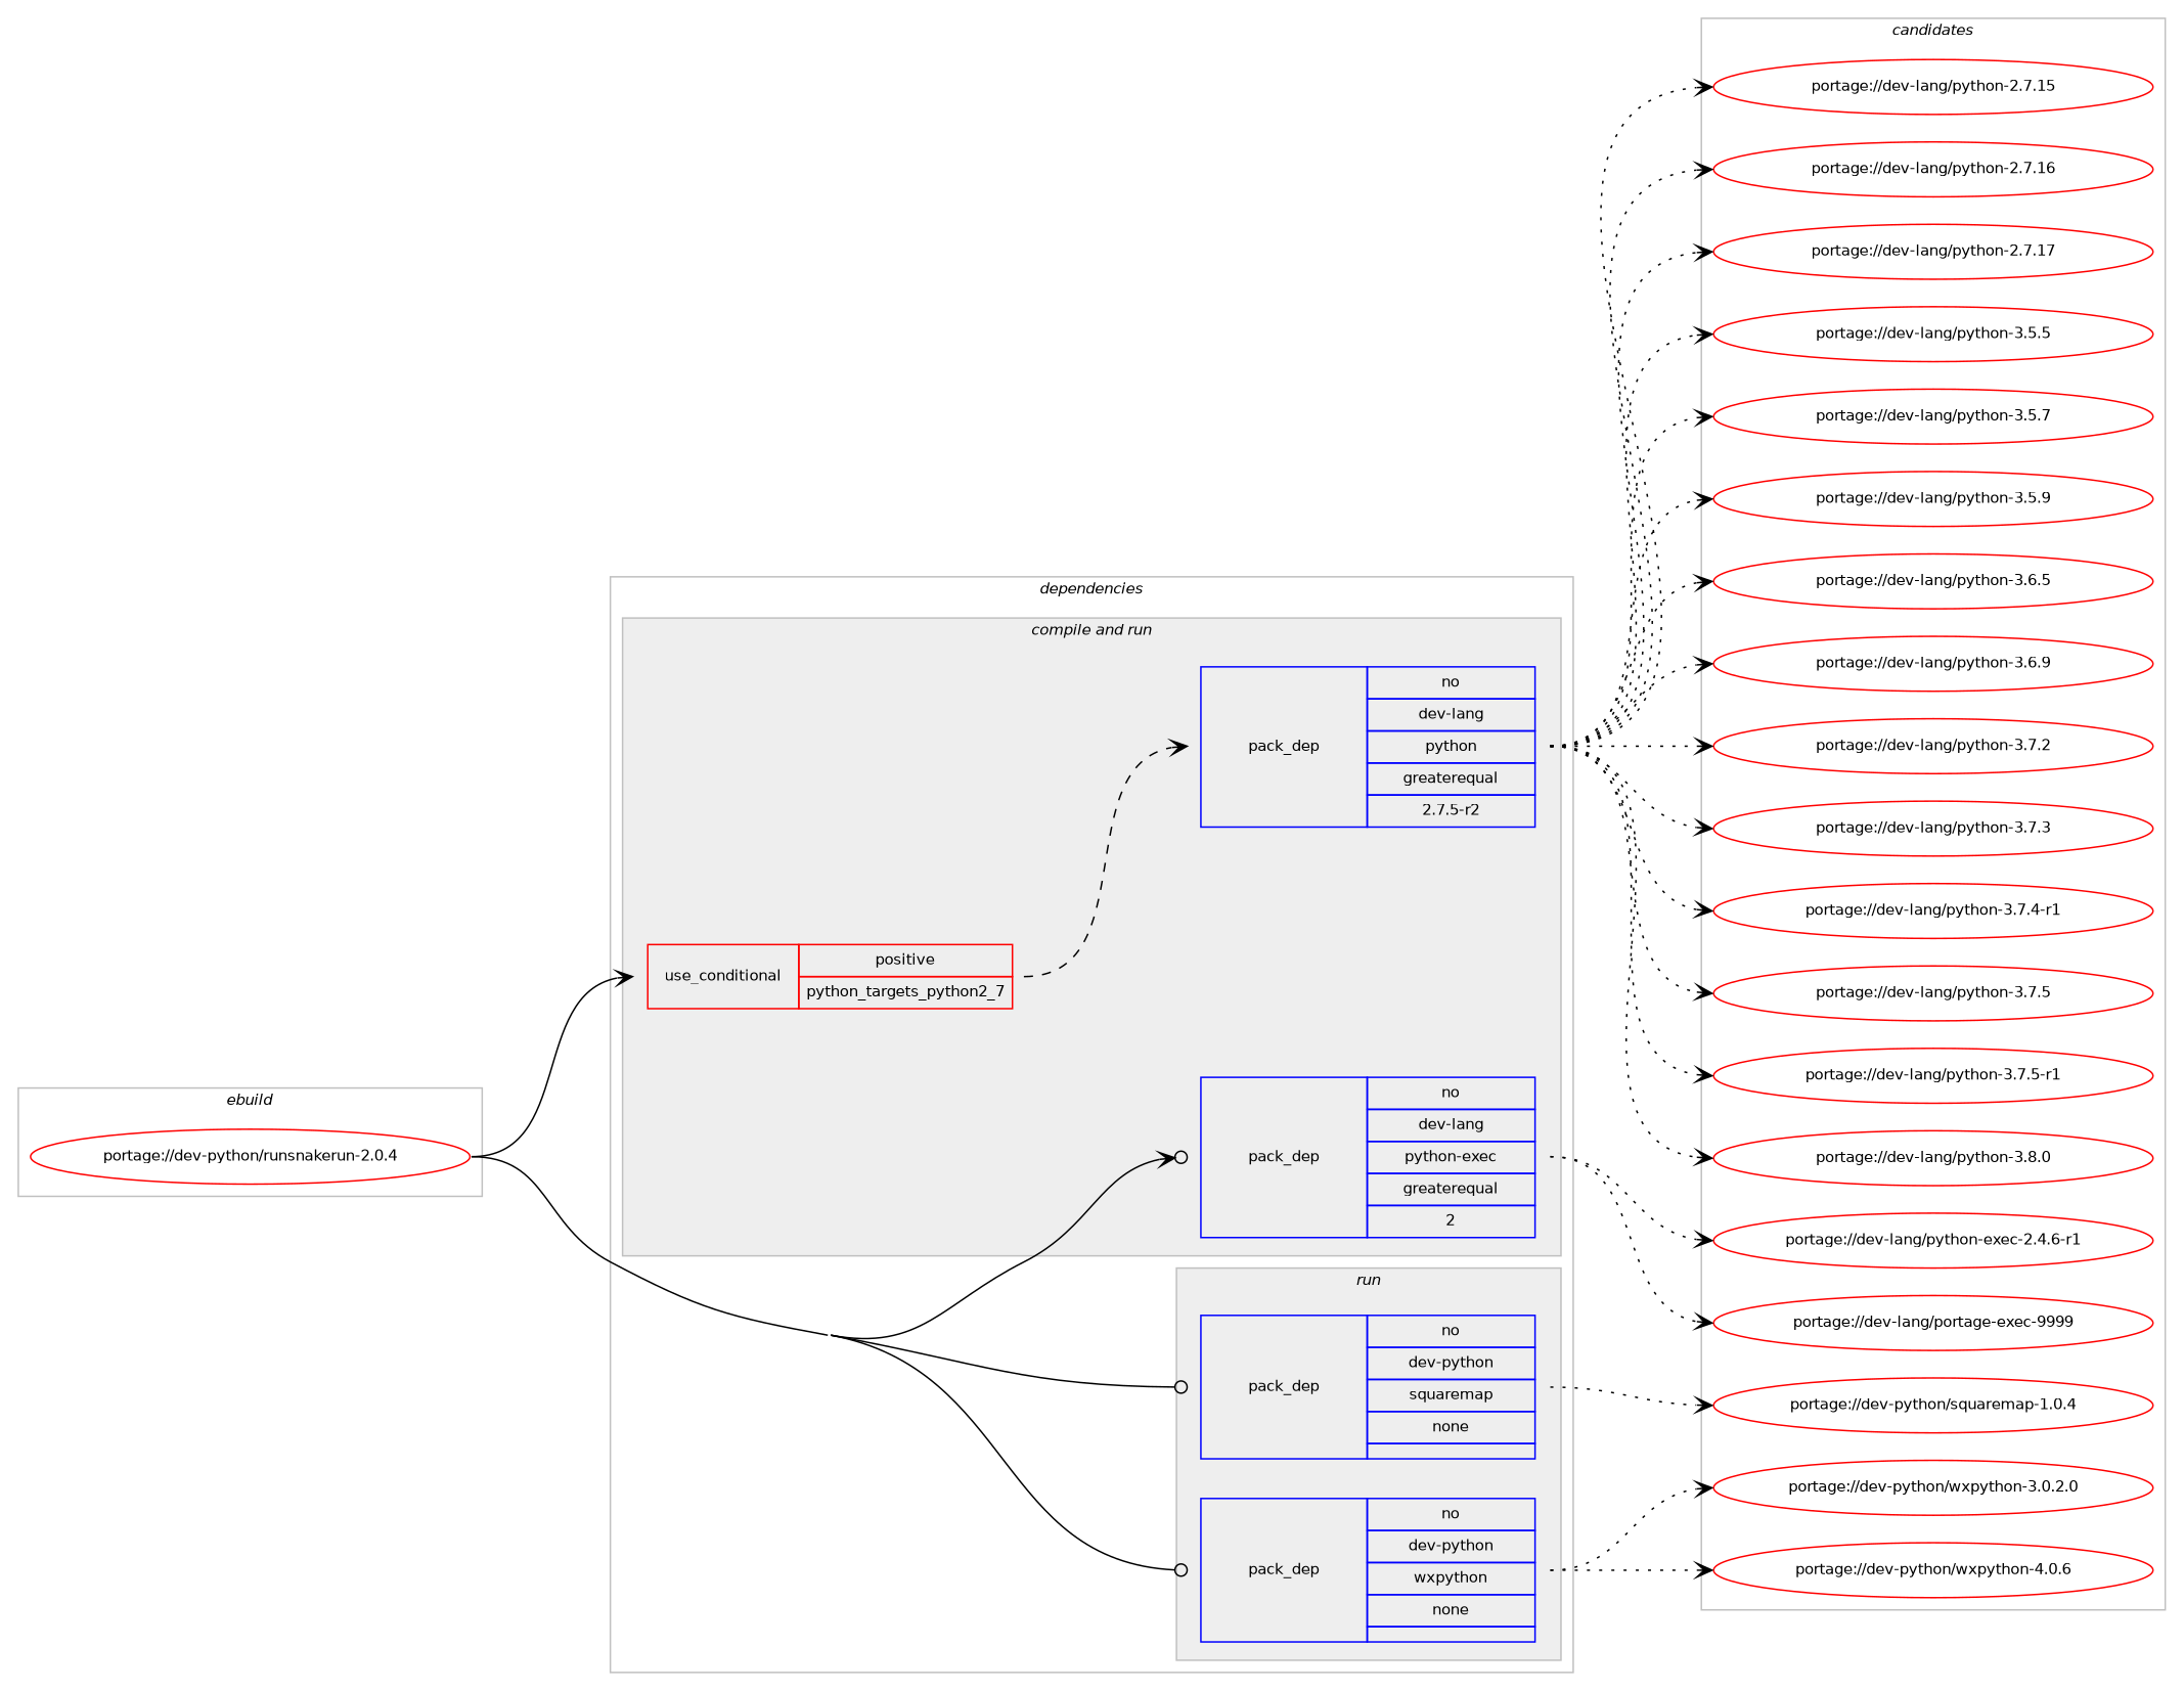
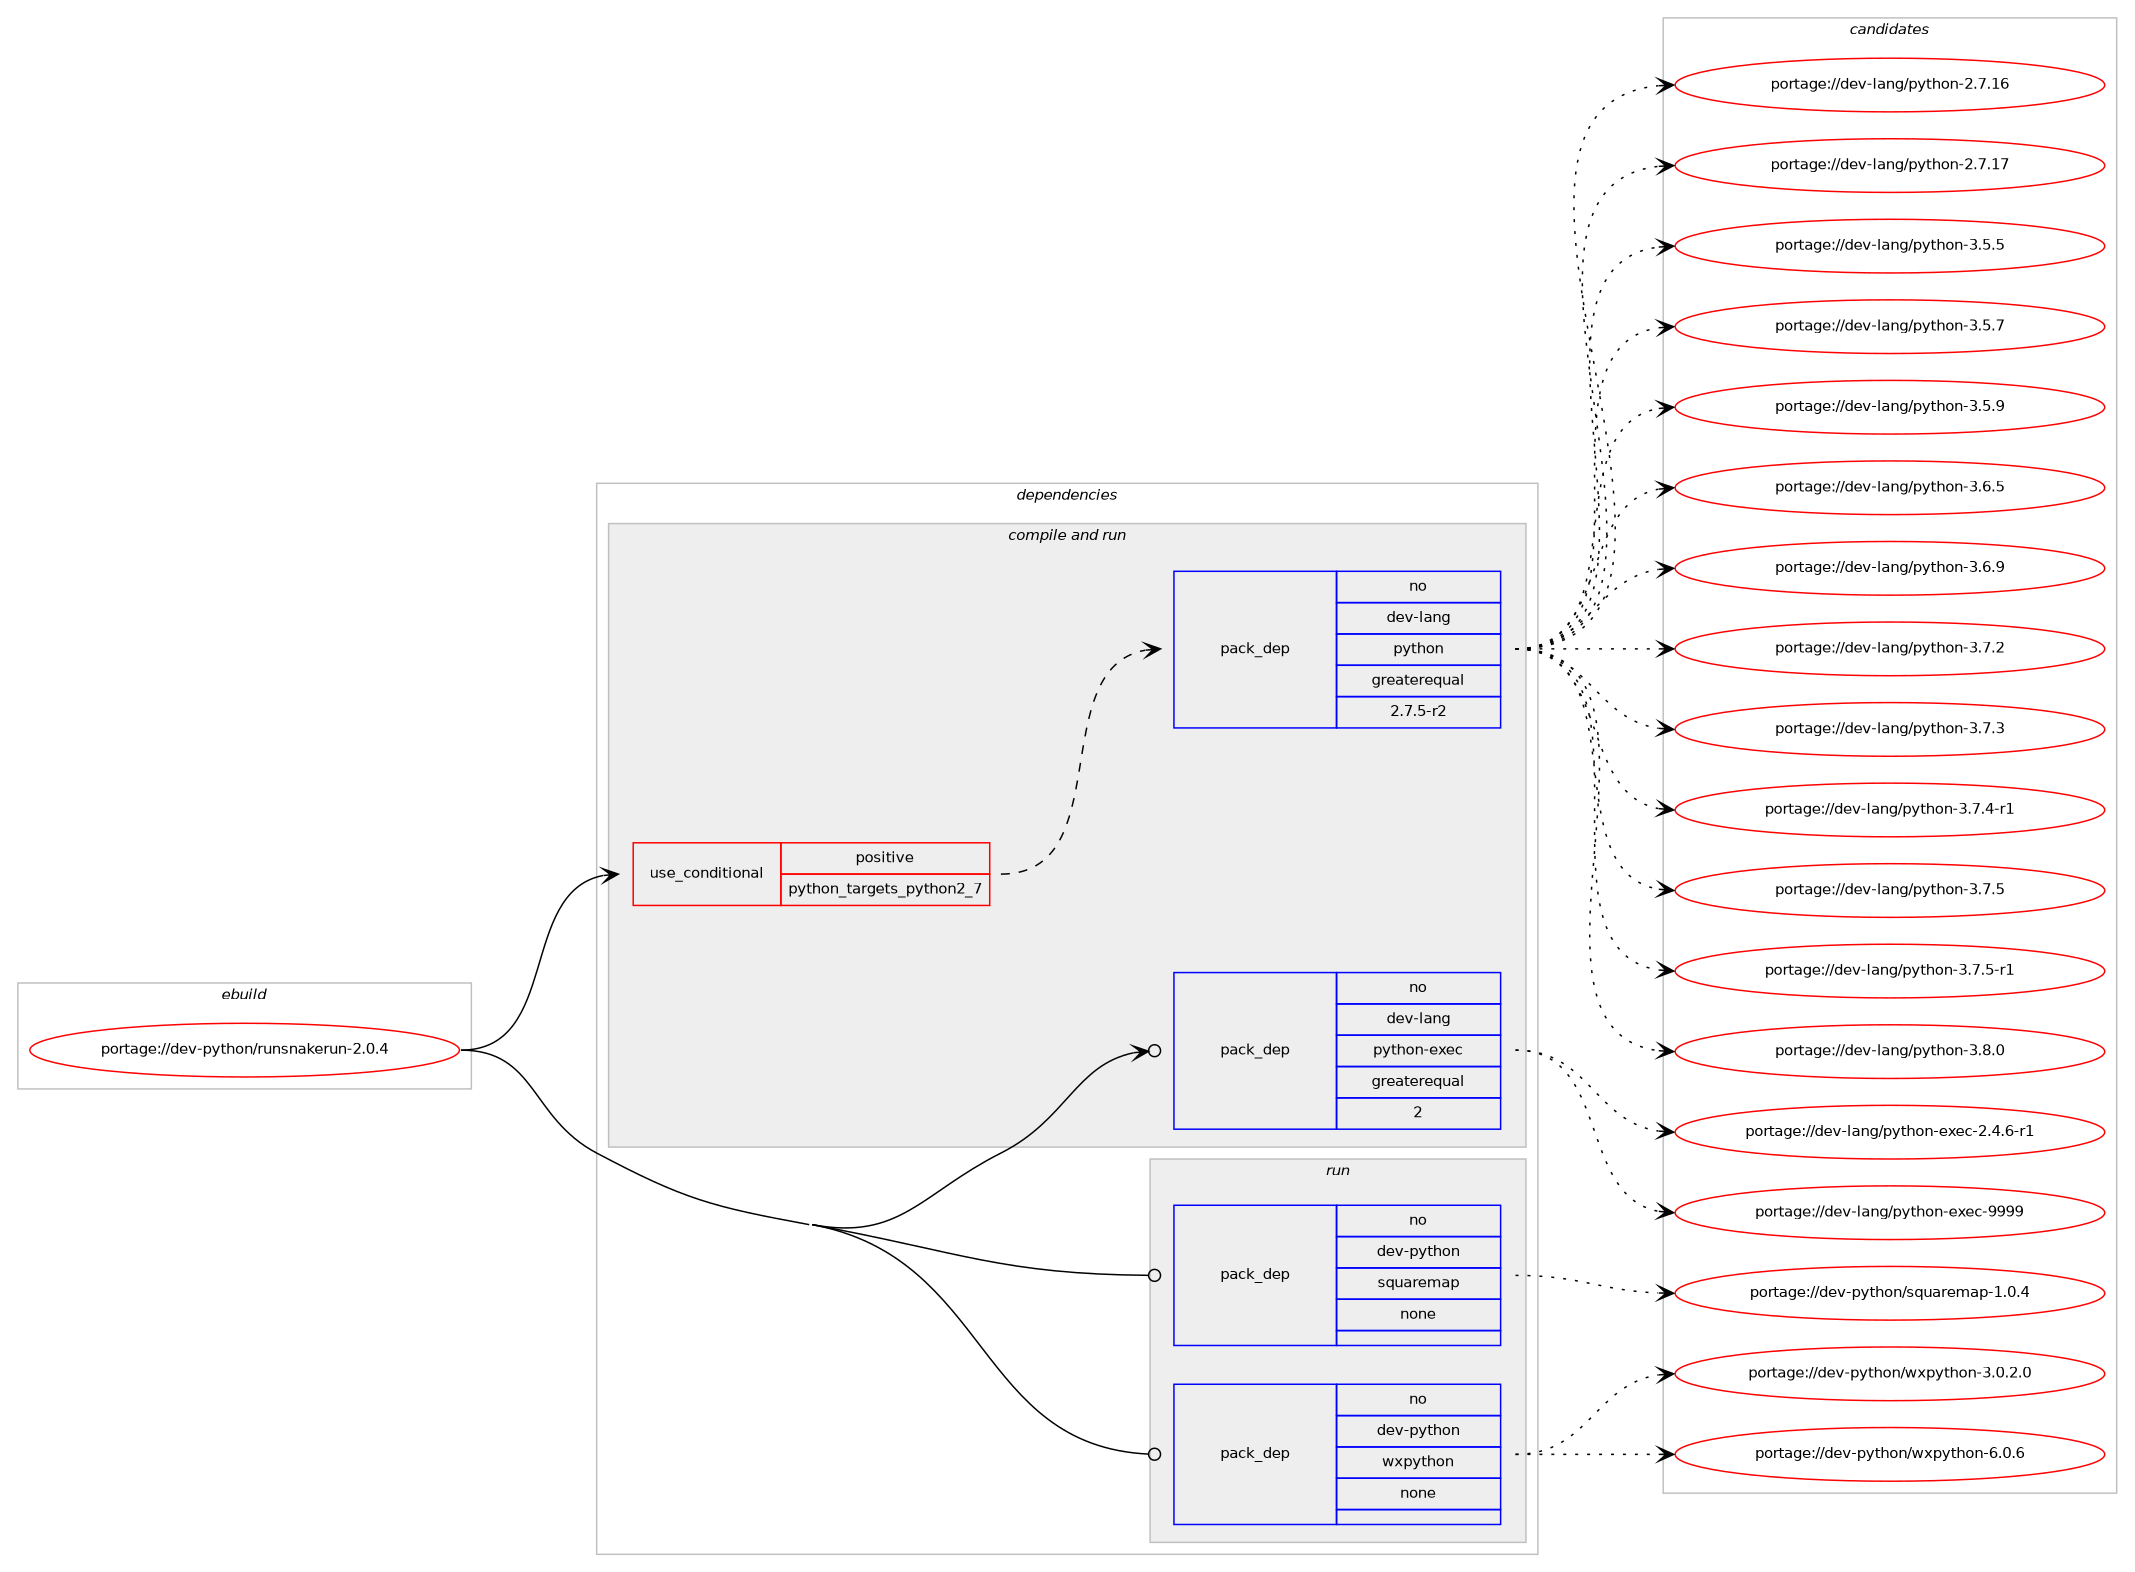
  digraph {
    compound=true
    concentrate=true
    fontname=Helvetica
    fontsize=10
    newrank=true
    rankdir=LR
    ranksep=1.5
    node [color=red fontname=Helvetica fontsize=10]
    edge [arrowhead=vee headport=w style=dotted tailport=e weight=100]
    n1 [label="portage://dev-python/runsnakerun-2.0.4" width=4]
    n2 [color=blue label=<<TABLE BORDER="0" CELLBORDER="1" CELLSPACING="0" CELLPADDING="4" WIDTH="220"><TR><TD ROWSPAN="6" CELLPADDING="30">pack_dep</TD></TR><TR><TD WIDTH="110">no</TD></TR><TR><TD>dev-lang</TD></TR><TR><TD>python</TD></TR><TR><TD>greaterequal</TD></TR><TR><TD>2.7.5-r2</TD></TR></TABLE>> shape=none]
    n3 [label=<<TABLE BORDER="0" CELLBORDER="1" CELLSPACING="0" CELLPADDING="4"><TR><TD ROWSPAN="3" CELLPADDING="10">use_conditional</TD></TR><TR><TD>positive</TD></TR><TR><TD>python_targets_python2_7</TD></TR></TABLE>> shape=none]
    n4 [color=blue label=<<TABLE BORDER="0" CELLBORDER="1" CELLSPACING="0" CELLPADDING="4" WIDTH="220"><TR><TD ROWSPAN="6" CELLPADDING="30">pack_dep</TD></TR><TR><TD WIDTH="110">no</TD></TR><TR><TD>dev-lang</TD></TR><TR><TD>python-exec</TD></TR><TR><TD>greaterequal</TD></TR><TR><TD>2</TD></TR></TABLE>> shape=none]
    n5 [color=blue label=<<TABLE BORDER="0" CELLBORDER="1" CELLSPACING="0" CELLPADDING="4" WIDTH="220"><TR><TD ROWSPAN="6" CELLPADDING="30">pack_dep</TD></TR><TR><TD WIDTH="110">no</TD></TR><TR><TD>dev-python</TD></TR><TR><TD>squaremap</TD></TR><TR><TD>none</TD></TR><TR><TD></TD></TR></TABLE>> shape=none]
    n6 [color=blue label=<<TABLE BORDER="0" CELLBORDER="1" CELLSPACING="0" CELLPADDING="4" WIDTH="220"><TR><TD ROWSPAN="6" CELLPADDING="30">pack_dep</TD></TR><TR><TD WIDTH="110">no</TD></TR><TR><TD>dev-python</TD></TR><TR><TD>wxpython</TD></TR><TR><TD>none</TD></TR><TR><TD></TD></TR></TABLE>> shape=none]
-   n7 [label="portage://dev-lang/python-2.7.15" width=4]
    n8 [label="portage://dev-lang/python-2.7.16" width=4]
    n9 [label="portage://dev-lang/python-2.7.17" width=4]
    n10 [label="portage://dev-lang/python-3.5.5" width=4]
    n11 [label="portage://dev-lang/python-3.5.7" width=4]
    n12 [label="portage://dev-lang/python-3.5.9" width=4]
    n13 [label="portage://dev-lang/python-3.6.5" width=4]
    n14 [label="portage://dev-lang/python-3.6.9" width=4]
    n15 [label="portage://dev-lang/python-3.7.2" width=4]
    n16 [label="portage://dev-lang/python-3.7.3" width=4]
    n17 [label="portage://dev-lang/python-3.7.4-r1" width=4]
    n18 [label="portage://dev-lang/python-3.7.5" width=4]
    n19 [label="portage://dev-lang/python-3.7.5-r1" width=4]
    n20 [label="portage://dev-lang/python-3.8.0" width=4]
    n21 [label="portage://dev-lang/python-exec-2.4.6-r1" width=4]
-   n22 [label="portage://dev-lang/portage-exec-9999" width=4]
+   n22 [label="portage://dev-lang/python-exec-9999" width=4]
    n23 [label="portage://dev-python/squaremap-1.0.4" width=4]
    n24 [label="portage://dev-python/wxpython-3.0.2.0" width=4]
-   n25 [label="portage://dev-python/wxpython-4.0.6" width=4]
+   n25 [label="portage://dev-python/wxpython-6.0.6" width=4]
    subgraph cluster_1 {
      color=gray
      label=<<i>ebuild</i>>
      rank=same
      n1
    }
    subgraph cluster_2 {
      color=gray
      label=<<i>dependencies</i>>
      subgraph cluster_3 {
        color=gray
        fillcolor="#eeeeee"
        label=<<i>compile</i>>
        style=filled
      }
      subgraph cluster_4 {
        color=gray
        fillcolor="#eeeeee"
        label=<<i>compile and run</i>>
        style=filled
        subgraph sub_5 {
          color=gray
          fillcolor="#eeeeee"
          label=<<i>compile and run</i>>
          style=filled
          n3
          subgraph sub_6 {
            color=gray
            fillcolor="#eeeeee"
            label=<<i>compile and run</i>>
            style=filled
            n2
          }
        }
        subgraph sub_7 {
          color=gray
          fillcolor="#eeeeee"
          label=<<i>compile and run</i>>
          style=filled
          n4
        }
      }
      subgraph cluster_8 {
        color=gray
        fillcolor="#eeeeee"
        label=<<i>run</i>>
        style=filled
        subgraph sub_9 {
          color=gray
          fillcolor="#eeeeee"
          label=<<i>run</i>>
          style=filled
          n5
        }
        subgraph sub_10 {
          color=gray
          fillcolor="#eeeeee"
          label=<<i>run</i>>
          style=filled
          n6
        }
      }
    }
    subgraph cluster_11 {
      color=gray
      label=<<i>candidates</i>>
      rank=same
      subgraph sub_12 {
        color=black
        label=<<i>candidates</i>>
        nodesep=1
        rank=same
-       n7
        n8
        n9
        n10
        n11
        n12
        n13
        n14
        n15
        n16
        n17
        n18
        n19
        n20
      }
      subgraph sub_13 {
        color=black
        label=<<i>candidates</i>>
        nodesep=1
        rank=same
        n21
        n22
      }
      subgraph sub_14 {
        color=black
        label=<<i>candidates</i>>
        nodesep=1
        rank=same
        n23
      }
      subgraph sub_15 {
        color=black
        label=<<i>candidates</i>>
        nodesep=1
        rank=same
        n24
        n25
      }
    }
    n1 -> n3 [style=solid weight=20]
    n1 -> n4 [arrowhead=odotvee style=solid weight=20]
    n1 -> n5 [arrowhead=odot style=solid weight=20]
    n1 -> n6 [arrowhead=odot style=solid weight=20]
-   n2 -> n7
    n2 -> n8
    n2 -> n9
    n2 -> n10
    n2 -> n11
    n2 -> n12
    n2 -> n13
    n2 -> n14
    n2 -> n15
    n2 -> n16
    n2 -> n17
    n2 -> n18
    n2 -> n19
    n2 -> n20
    n3 -> n2 [style=dashed weight=20]
    n4 -> n21
    n4 -> n22
    n5 -> n23
    n6 -> n24
    n6 -> n25
  }
